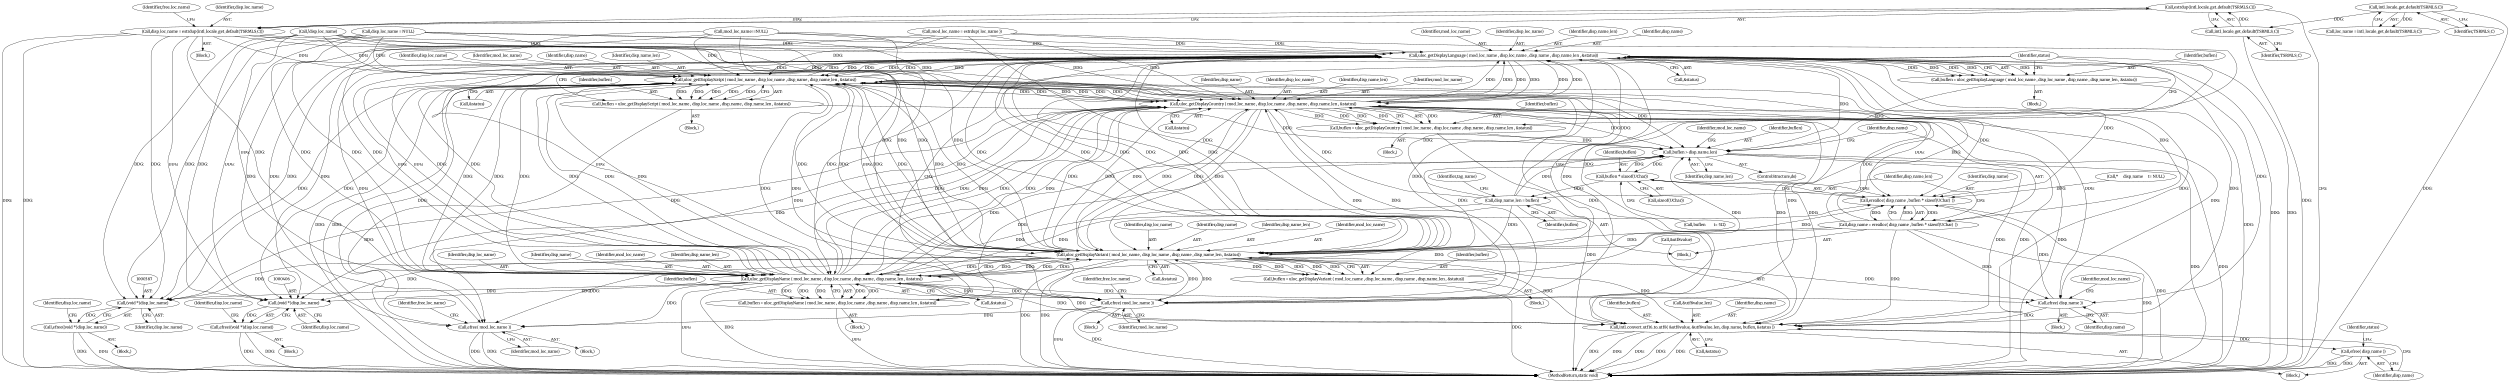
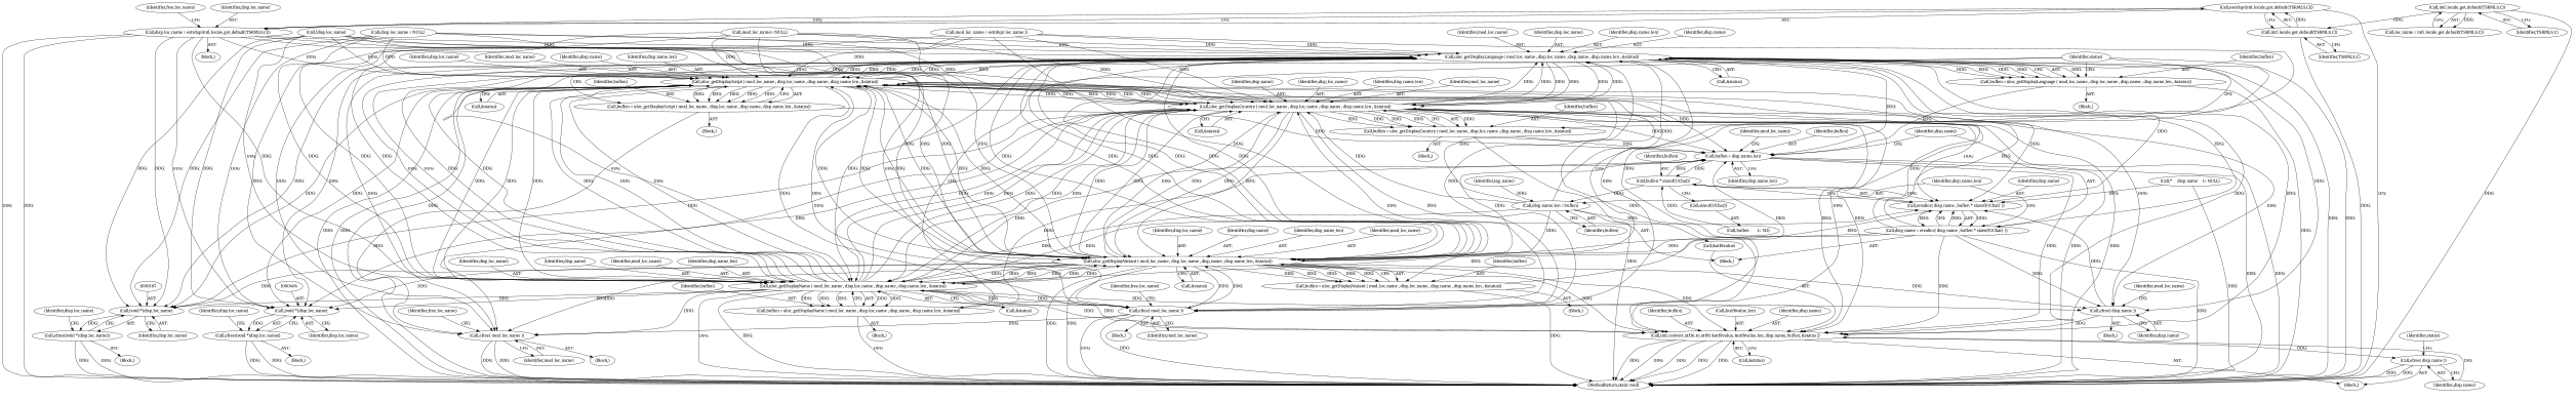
  digraph {
    fontname=Merriweather
    node [fontname=Merriweather]
    edge [fontname=Merriweather]
    n1 [label="(Call,estrdup(intl_locale_get_default(TSRMLS_C)))"]
    n2 [label="(Call,intl_locale_get_default(TSRMLS_C))"]
    n3 [label="(Call,disp_loc_name = estrdup(intl_locale_get_default(TSRMLS_C)))"]
    n4 [label="(MethodReturn,static void)"]
    n5 [label="(Identifier,TSRMLS_C)"]
    n6 [label="(Call,uloc_getDisplayLanguage ( mod_loc_name , disp_loc_name , disp_name , disp_name_len , &status))"]
    n7 [label="(Call,uloc_getDisplayScript ( mod_loc_name , disp_loc_name , disp_name , disp_name_len , &status))"]
    n8 [label="(Call,uloc_getDisplayCountry ( mod_loc_name , disp_loc_name , disp_name , disp_name_len , &status))"]
    n9 [label="(Call,uloc_getDisplayVariant ( mod_loc_name , disp_loc_name , disp_name , disp_name_len , &status))"]
    n10 [label="(Call,uloc_getDisplayName ( mod_loc_name , disp_loc_name , disp_name , disp_name_len , &status))"]
    n11 [label="(Call,(void *)disp_loc_name)"]
    n12 [label="(Call,(void *)disp_loc_name)"]
    n13 [label="(Block,)"]
    n14 [label="(Call,intl_locale_get_default(TSRMLS_C))"]
    n15 [label="(Identifier,TSRMLS_C)"]
    n16 [label="(Call,loc_name = intl_locale_get_default(TSRMLS_C))"]
    n17 [label="(Call,erealloc( disp_name , buflen * sizeof(UChar)  ))"]
    n18 [label="(Call,buflen > disp_name_len)"]
    n19 [label="(Call,efree( disp_name ))"]
    n20 [label="(Call,intl_convert_utf16_to_utf8( &utf8value, &utf8value_len, disp_name, buflen, &status ))"]
    n21 [label="(Call,efree( mod_loc_name ))"]
    n22 [label="(Call,efree( mod_loc_name ))"]
    n23 [label="(Call,buflen = uloc_getDisplayLanguage ( mod_loc_name , disp_loc_name , disp_name , disp_name_len , &status))"]
    n24 [label="(Call,&status)"]
    n25 [label="(Call,buflen = uloc_getDisplayScript ( mod_loc_name , disp_loc_name , disp_name , disp_name_len , &status))"]
    n26 [label="(Call,&status)"]
    n27 [label="(Call,buflen = uloc_getDisplayCountry ( mod_loc_name , disp_loc_name , disp_name , disp_name_len , &status))"]
    n28 [label="(Call,&status)"]
    n29 [label="(Call,buflen = uloc_getDisplayVariant ( mod_loc_name , disp_loc_name , disp_name , disp_name_len , &status))"]
    n30 [label="(Call,&status)"]
    n31 [label="(Call,buflen = uloc_getDisplayName ( mod_loc_name , disp_loc_name , disp_name , disp_name_len , &status))"]
    n32 [label="(Call,&status)"]
    n33 [label="(Call,efree((void *)disp_loc_name))"]
    n34 [label="(Identifier,disp_loc_name)"]
    n35 [label="(Call,efree((void *)disp_loc_name))"]
    n36 [label="(Identifier,disp_loc_name)"]
    n37 [label="(Call,disp_name = erealloc( disp_name , buflen * sizeof(UChar)  ))"]
    n38 [label="(Call,buflen * sizeof(UChar))"]
    n39 [label="(Identifier,disp_name_len)"]
-   n40 [label="(ControlStructure,do)"]
    n41 [label="(Block,)"]
    n42 [label="(Identifier,disp_name)"]
    n43 [label="(Call,efree( disp_name ))"]
    n44 [label="(Block,)"]
    n45 [label="(Call,&status)"]
    n46 [label="(Block,)"]
    n47 [label="(Identifier,mod_loc_name)"]
    n48 [label="(Identifier,mod_loc_name)"]
    n49 [label="(Block,)"]
    n50 [label="(Block,)"]
    n51 [label="(Block,)"]
    n52 [label="(Call,disp_name_len = buflen)"]
    n53 [label="(Call,sizeof(UChar))"]
    n54 [label="(Block,)"]
    n55 [label="(Identifier,buflen)"]
    n56 [label="(Block,)"]
    n57 [label="(Block,)"]
    n58 [label="(Block,)"]
    n59 [label="(Identifier,disp_name)"]
    n60 [label="(Block,)"]
    n61 [label="(Block,)"]
    n62 [label="(Identifier,disp_loc_name)"]
    n63 [label="(Identifier,disp_loc_name)"]
    n64 [label="(Identifier,mod_loc_name)"]
    n65 [label="(Identifier,disp_loc_name)"]
    n66 [label="(Identifier,disp_name)"]
    n67 [label="(Identifier,mod_loc_name)"]
    n68 [label="(Identifier,mod_loc_name)"]
    n69 [label="(Identifier,disp_name)"]
    n70 [label="(Identifier,disp_name)"]
    n71 [label="(Identifier,buflen)"]
    n72 [label="(Identifier,free_loc_name)"]
    n73 [label="(Identifier,disp_loc_name)"]
    n74 [label="(Identifier,disp_name_len)"]
    n75 [label="(Identifier,buflen)"]
    n76 [label="(Identifier,free_loc_name)"]
    n77 [label="(Identifier,status)"]
    n78 [label="(Identifier,buflen)"]
    n79 [label="(Identifier,mod_loc_name)"]
    n80 [label="(Identifier,buflen)"]
    n81 [label="(Call,&utf8value_len)"]
    n82 [label="(Identifier,disp_name)"]
    n83 [label="(Identifier,disp_name_len)"]
    n84 [label="(Identifier,free_loc_name)"]
    n85 [label="(Identifier,buflen)"]
    n86 [label="(Identifier,mod_loc_name)"]
    n87 [label="(Call,mod_loc_name==NULL)"]
    n88 [label="(Call,mod_loc_name = estrdup( loc_name ))"]
    n89 [label="(Identifier,disp_loc_name)"]
    n90 [label="(Call,disp_loc_name = NULL)"]
    n91 [label="(Call,buflen          \t= 512)"]
    n92 [label="(Identifier,status)"]
    n93 [label="(Call,&utf8value)"]
    n94 [label="(Identifier,disp_name_len)"]
    n95 [label="(Identifier,disp_name_len)"]
    n96 [label="(Identifier,disp_name)"]
    n97 [label="(Identifier,buflen)"]
    n98 [label="(Identifier,tag_name)"]
    n99 [label="(Identifier,disp_loc_name)"]
    n100 [label="(Identifier,disp_name)"]
    n101 [label="(Identifier,disp_name)"]
    n102 [label="(Identifier,buflen)"]
    n103 [label="(Identifier,disp_loc_name)"]
    n104 [label="(Identifier,disp_loc_name)"]
    n105 [label="(Identifier,mod_loc_name)"]
    n106 [label="(Identifier,disp_name_len)"]
    n107 [label="(Identifier,buflen)"]
    n108 [label="(Call,!disp_loc_name)"]
    n109 [label="(Identifier,disp_name_len)"]
    n110 [label="(Identifier,disp_name)"]
    n111 [label="(Identifier,mod_loc_name)"]
    n112 [label="(Call,*      disp_name      \t= NULL)"]
    1000387
    1000406
    n1 -> n2 [label="CFG: "]
    n1 -> n3 [label="AST: "]
    n1 -> n3 [label="DDG: "]
    n1 -> n4 [label="CFG: "]
    n2 -> n1 [label="AST: "]
    n2 -> n1 [label="DDG: "]
    n2 -> n4 [label="DDG: "]
    n2 -> n5 [label="CFG: "]
    n3 -> n1 [label="CFG: "]
    n3 -> n4 [label="DDG: "]
    n3 -> n4 [label="DDG: "]
    n3 -> n6 [label="DDG: "]
    n3 -> n7 [label="DDG: "]
    n3 -> n8 [label="DDG: "]
    n3 -> n9 [label="DDG: "]
    n3 -> n10 [label="DDG: "]
    n3 -> n11 [label="DDG: "]
    n3 -> n12 [label="DDG: "]
    n3 -> n13 [label="AST: "]
    n5 -> n2 [label="AST: "]
    n6 -> n4 [label="DDG: "]
    n6 -> n4 [label="DDG: "]
    n6 -> n7 [label="DDG: "]
    n6 -> n7 [label="DDG: "]
    n6 -> n7 [label="DDG: "]
    n6 -> n8 [label="DDG: "]
    n6 -> n8 [label="DDG: "]
    n6 -> n8 [label="DDG: "]
    n6 -> n9 [label="DDG: "]
    n6 -> n9 [label="DDG: "]
    n6 -> n9 [label="DDG: "]
    n6 -> n10 [label="DDG: "]
    n6 -> n10 [label="DDG: "]
    n6 -> n10 [label="DDG: "]
    n6 -> n11 [label="DDG: "]
    n6 -> n12 [label="DDG: "]
    n6 -> n17 [label="DDG: "]
    n6 -> n18 [label="DDG: "]
    n6 -> n19 [label="DDG: "]
    n6 -> n20 [label="DDG: "]
    n6 -> n20 [label="DDG: "]
    n6 -> n21 [label="DDG: "]
    n6 -> n22 [label="DDG: "]
    n6 -> n23 [label="AST: "]
    n6 -> n23 [label="DDG: "]
    n6 -> n23 [label="DDG: "]
    n6 -> n23 [label="DDG: "]
    n6 -> n23 [label="DDG: "]
    n6 -> n23 [label="DDG: "]
    n6 -> n24 [label="CFG: "]
    n7 -> n4 [label="DDG: "]
    n7 -> n4 [label="DDG: "]
    n7 -> n6 [label="DDG: "]
    n7 -> n6 [label="DDG: "]
    n7 -> n6 [label="DDG: "]
    n7 -> n8 [label="DDG: "]
    n7 -> n8 [label="DDG: "]
    n7 -> n8 [label="DDG: "]
    n7 -> n9 [label="DDG: "]
    n7 -> n9 [label="DDG: "]
    n7 -> n9 [label="DDG: "]
    n7 -> n10 [label="DDG: "]
    n7 -> n10 [label="DDG: "]
    n7 -> n10 [label="DDG: "]
    n7 -> n11 [label="DDG: "]
    n7 -> n12 [label="DDG: "]
    n7 -> n17 [label="DDG: "]
    n7 -> n18 [label="DDG: "]
    n7 -> n19 [label="DDG: "]
    n7 -> n20 [label="DDG: "]
    n7 -> n20 [label="DDG: "]
    n7 -> n21 [label="DDG: "]
    n7 -> n22 [label="DDG: "]
    n7 -> n25 [label="AST: "]
    n7 -> n25 [label="DDG: "]
    n7 -> n25 [label="DDG: "]
    n7 -> n25 [label="DDG: "]
    n7 -> n25 [label="DDG: "]
    n7 -> n25 [label="DDG: "]
    n7 -> n26 [label="CFG: "]
    n8 -> n4 [label="DDG: "]
    n8 -> n4 [label="DDG: "]
    n8 -> n6 [label="DDG: "]
    n8 -> n6 [label="DDG: "]
    n8 -> n6 [label="DDG: "]
    n8 -> n7 [label="DDG: "]
    n8 -> n7 [label="DDG: "]
    n8 -> n7 [label="DDG: "]
    n8 -> n9 [label="DDG: "]
    n8 -> n9 [label="DDG: "]
    n8 -> n9 [label="DDG: "]
    n8 -> n10 [label="DDG: "]
    n8 -> n10 [label="DDG: "]
    n8 -> n10 [label="DDG: "]
    n8 -> n11 [label="DDG: "]
    n8 -> n12 [label="DDG: "]
    n8 -> n17 [label="DDG: "]
    n8 -> n18 [label="DDG: "]
    n8 -> n19 [label="DDG: "]
    n8 -> n20 [label="DDG: "]
    n8 -> n20 [label="DDG: "]
    n8 -> n21 [label="DDG: "]
    n8 -> n22 [label="DDG: "]
    n8 -> n27 [label="AST: "]
    n8 -> n27 [label="DDG: "]
    n8 -> n27 [label="DDG: "]
    n8 -> n27 [label="DDG: "]
    n8 -> n27 [label="DDG: "]
    n8 -> n27 [label="DDG: "]
    n8 -> n28 [label="CFG: "]
    n9 -> n4 [label="DDG: "]
    n9 -> n4 [label="DDG: "]
    n9 -> n6 [label="DDG: "]
    n9 -> n6 [label="DDG: "]
    n9 -> n6 [label="DDG: "]
    n9 -> n7 [label="DDG: "]
    n9 -> n7 [label="DDG: "]
    n9 -> n7 [label="DDG: "]
    n9 -> n8 [label="DDG: "]
    n9 -> n8 [label="DDG: "]
    n9 -> n8 [label="DDG: "]
    n9 -> n10 [label="DDG: "]
    n9 -> n10 [label="DDG: "]
    n9 -> n10 [label="DDG: "]
    n9 -> n11 [label="DDG: "]
    n9 -> n12 [label="DDG: "]
    n9 -> n17 [label="DDG: "]
    n9 -> n18 [label="DDG: "]
    n9 -> n19 [label="DDG: "]
    n9 -> n20 [label="DDG: "]
    n9 -> n20 [label="DDG: "]
    n9 -> n21 [label="DDG: "]
    n9 -> n22 [label="DDG: "]
    n9 -> n29 [label="AST: "]
    n9 -> n29 [label="DDG: "]
    n9 -> n29 [label="DDG: "]
    n9 -> n29 [label="DDG: "]
    n9 -> n29 [label="DDG: "]
    n9 -> n29 [label="DDG: "]
    n9 -> n30 [label="CFG: "]
    n10 -> n4 [label="DDG: "]
    n10 -> n4 [label="DDG: "]
    n10 -> n6 [label="DDG: "]
    n10 -> n6 [label="DDG: "]
    n10 -> n6 [label="DDG: "]
    n10 -> n7 [label="DDG: "]
    n10 -> n7 [label="DDG: "]
    n10 -> n7 [label="DDG: "]
    n10 -> n8 [label="DDG: "]
    n10 -> n8 [label="DDG: "]
    n10 -> n8 [label="DDG: "]
    n10 -> n9 [label="DDG: "]
    n10 -> n9 [label="DDG: "]
    n10 -> n9 [label="DDG: "]
    n10 -> n11 [label="DDG: "]
    n10 -> n12 [label="DDG: "]
    n10 -> n17 [label="DDG: "]
    n10 -> n18 [label="DDG: "]
    n10 -> n19 [label="DDG: "]
    n10 -> n20 [label="DDG: "]
    n10 -> n20 [label="DDG: "]
    n10 -> n21 [label="DDG: "]
    n10 -> n22 [label="DDG: "]
    n10 -> n31 [label="AST: "]
    n10 -> n31 [label="DDG: "]
    n10 -> n31 [label="DDG: "]
    n10 -> n31 [label="DDG: "]
    n10 -> n31 [label="DDG: "]
    n10 -> n31 [label="DDG: "]
    n10 -> n32 [label="CFG: "]
    n11 -> n33 [label="AST: "]
    n11 -> n33 [label="DDG: "]
    n11 -> n34 [label="CFG: "]
    n12 -> n35 [label="AST: "]
    n12 -> n35 [label="DDG: "]
    n12 -> n36 [label="CFG: "]
    n14 -> n2 [label="DDG: "]
    n14 -> n4 [label="DDG: "]
    n14 -> n15 [label="CFG: "]
    n14 -> n16 [label="AST: "]
    n14 -> n16 [label="DDG: "]
    n15 -> n14 [label="AST: "]
    n16 -> n14 [label="CFG: "]
-   n17 -> n4 [label="DDG: "]
+   n112 -> n4 [label="DDG: "]
    n17 -> n37 [label="AST: "]
    n17 -> n37 [label="DDG: "]
    n17 -> n37 [label="DDG: "]
    n17 -> n38 [label="CFG: "]
    n18 -> n4 [label="DDG: "]
    n18 -> n4 [label="DDG: "]
    n18 -> n20 [label="DDG: "]
    n18 -> n38 [label="DDG: "]
    n18 -> n39 [label="CFG: "]
-   n18 -> n40 [label="AST: "]
    n19 -> n17 [label="DDG: "]
    n19 -> n20 [label="DDG: "]
    n19 -> n41 [label="AST: "]
    n19 -> n42 [label="CFG: "]
    n20 -> n4 [label="DDG: "]
    n20 -> n4 [label="DDG: "]
    n20 -> n4 [label="DDG: "]
    n20 -> n4 [label="DDG: "]
    n20 -> n4 [label="DDG: "]
    n20 -> n43 [label="DDG: "]
    n20 -> n44 [label="AST: "]
    n20 -> n45 [label="CFG: "]
    n21 -> n4 [label="DDG: "]
    n21 -> n4 [label="DDG: "]
    n21 -> n6 [label="DDG: "]
    n21 -> n7 [label="DDG: "]
    n21 -> n8 [label="DDG: "]
    n21 -> n9 [label="DDG: "]
    n21 -> n10 [label="DDG: "]
    n21 -> n22 [label="DDG: "]
    n21 -> n46 [label="AST: "]
    n21 -> n47 [label="CFG: "]
    n22 -> n4 [label="DDG: "]
    n22 -> n4 [label="DDG: "]
    n22 -> n48 [label="CFG: "]
    n22 -> n49 [label="AST: "]
    n23 -> n4 [label="DDG: "]
    n23 -> n6 [label="CFG: "]
    n23 -> n18 [label="DDG: "]
    n23 -> n50 [label="AST: "]
    n24 -> n6 [label="AST: "]
    n25 -> n4 [label="DDG: "]
    n25 -> n7 [label="CFG: "]
    n25 -> n18 [label="DDG: "]
    n25 -> n54 [label="AST: "]
    n26 -> n7 [label="AST: "]
    n27 -> n4 [label="DDG: "]
    n27 -> n8 [label="CFG: "]
    n27 -> n18 [label="DDG: "]
    n27 -> n56 [label="AST: "]
    n28 -> n8 [label="AST: "]
    n29 -> n4 [label="DDG: "]
    n29 -> n9 [label="CFG: "]
    n29 -> n18 [label="DDG: "]
    n29 -> n57 [label="AST: "]
    n30 -> n9 [label="AST: "]
    n31 -> n4 [label="DDG: "]
    n31 -> n10 [label="CFG: "]
    n31 -> n18 [label="DDG: "]
    n31 -> n58 [label="AST: "]
    n32 -> n10 [label="AST: "]
    n33 -> n4 [label="DDG: "]
    n33 -> n4 [label="DDG: "]
    n33 -> n11 [label="CFG: "]
    n33 -> n60 [label="AST: "]
    n34 -> n11 [label="AST: "]
    n35 -> n4 [label="DDG: "]
    n35 -> n4 [label="DDG: "]
    n35 -> n12 [label="CFG: "]
    n35 -> n61 [label="AST: "]
    n36 -> n12 [label="AST: "]
    n37 -> n4 [label="DDG: "]
    n37 -> n6 [label="DDG: "]
    n37 -> n7 [label="DDG: "]
    n37 -> n8 [label="DDG: "]
    n37 -> n9 [label="DDG: "]
    n37 -> n10 [label="DDG: "]
    n37 -> n17 [label="CFG: "]
    n37 -> n17 [label="DDG: "]
    n37 -> n19 [label="DDG: "]
    n37 -> n20 [label="DDG: "]
    n37 -> n51 [label="AST: "]
    n38 -> n17 [label="AST: "]
    n38 -> n17 [label="DDG: "]
    n38 -> n18 [label="DDG: "]
    n38 -> n52 [label="DDG: "]
    n38 -> n53 [label="CFG: "]
    n39 -> n18 [label="AST: "]
    n42 -> n19 [label="AST: "]
    n43 -> n4 [label="DDG: "]
    n43 -> n4 [label="DDG: "]
    n43 -> n44 [label="AST: "]
    n43 -> n59 [label="CFG: "]
    n45 -> n20 [label="AST: "]
    n47 -> n21 [label="AST: "]
    n48 -> n22 [label="AST: "]
    n52 -> n6 [label="DDG: "]
    n52 -> n7 [label="DDG: "]
    n52 -> n8 [label="DDG: "]
    n52 -> n9 [label="DDG: "]
    n52 -> n10 [label="DDG: "]
-   n52 -> n18 [label="DDG: "]
+   n52 -> n93 [label="DDG: "]
    n52 -> n51 [label="AST: "]
    n52 -> n55 [label="CFG: "]
-   n53 -> n38 [label="AST: "]
+   n53 -> n91 [label="AST: "]
    n55 -> n52 [label="AST: "]
    n59 -> n20 [label="CFG: "]
    n59 -> n43 [label="AST: "]
    n62 -> n7 [label="AST: "]
    n63 -> n10 [label="AST: "]
    n64 -> n7 [label="AST: "]
    n65 -> n9 [label="AST: "]
    n66 -> n10 [label="AST: "]
    n67 -> n18 [label="CFG: "]
    n68 -> n6 [label="AST: "]
    n69 -> n7 [label="AST: "]
    n70 -> n9 [label="AST: "]
    n71 -> n25 [label="AST: "]
    n72 -> n3 [label="CFG: "]
    n73 -> n33 [label="CFG: "]
    n74 -> n7 [label="AST: "]
    n75 -> n31 [label="AST: "]
    n76 -> n21 [label="CFG: "]
    n77 -> n23 [label="CFG: "]
    n77 -> n25 [label="CFG: "]
    n77 -> n27 [label="CFG: "]
    n77 -> n29 [label="CFG: "]
    n77 -> n31 [label="CFG: "]
    n78 -> n20 [label="AST: "]
    n79 -> n10 [label="AST: "]
    n80 -> n23 [label="AST: "]
    n81 -> n20 [label="AST: "]
    n82 -> n20 [label="AST: "]
    n83 -> n9 [label="AST: "]
    n84 -> n22 [label="CFG: "]
    n85 -> n29 [label="AST: "]
    n86 -> n9 [label="AST: "]
    n87 -> n6 [label="DDG: "]
    n87 -> n7 [label="DDG: "]
    n87 -> n8 [label="DDG: "]
    n87 -> n9 [label="DDG: "]
    n87 -> n10 [label="DDG: "]
    n87 -> n21 [label="DDG: "]
    n87 -> n22 [label="DDG: "]
    n88 -> n6 [label="DDG: "]
    n88 -> n7 [label="DDG: "]
    n88 -> n8 [label="DDG: "]
    n88 -> n9 [label="DDG: "]
    n88 -> n10 [label="DDG: "]
    n88 -> n21 [label="DDG: "]
    n88 -> n22 [label="DDG: "]
    n89 -> n6 [label="AST: "]
    n90 -> n6 [label="DDG: "]
    n90 -> n7 [label="DDG: "]
    n90 -> n8 [label="DDG: "]
    n90 -> n9 [label="DDG: "]
    n90 -> n10 [label="DDG: "]
    n90 -> n11 [label="DDG: "]
    n90 -> n12 [label="DDG: "]
-   n91 -> n38 [label="CFG: "]
+   n91 -> n38 [label="DDG: "]
    n92 -> n43 [label="CFG: "]
    n93 -> n20 [label="AST: "]
    n94 -> n10 [label="AST: "]
    n95 -> n6 [label="AST: "]
    n96 -> n8 [label="AST: "]
    n97 -> n38 [label="AST: "]
-   n98 -> n52 [label="CFG: "]
+   n98 -> n52 [label="DDG: "]
    n99 -> n3 [label="AST: "]
    n100 -> n18 [label="CFG: "]
    n100 -> n37 [label="AST: "]
    n101 -> n6 [label="AST: "]
    n102 -> n18 [label="AST: "]
    n103 -> n35 [label="CFG: "]
    n104 -> n8 [label="AST: "]
    n105 -> n19 [label="CFG: "]
    n106 -> n8 [label="AST: "]
    n107 -> n27 [label="AST: "]
    n108 -> n6 [label="DDG: "]
    n108 -> n7 [label="DDG: "]
    n108 -> n8 [label="DDG: "]
    n108 -> n9 [label="DDG: "]
    n108 -> n10 [label="DDG: "]
    n108 -> n11 [label="DDG: "]
    n108 -> n12 [label="DDG: "]
    n109 -> n37 [label="CFG: "]
    n109 -> n52 [label="AST: "]
    n110 -> n17 [label="AST: "]
    n111 -> n8 [label="AST: "]
    n112 -> n17 [label="DDG: "]
    1000387 -> n11 [label="AST: "]
    1000406 -> n12 [label="AST: "]
  }
